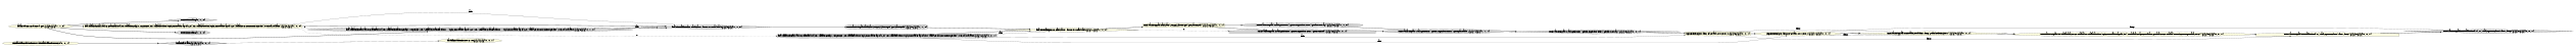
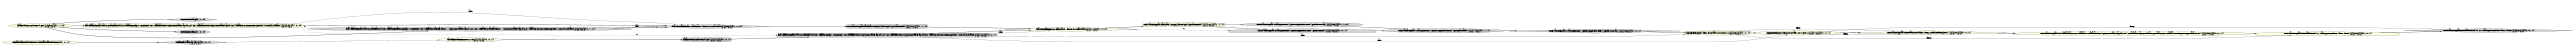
  digraph {
    rankdir=LR
    node [fillcolor=lightgrey shape=ellipse style=filled]
    edge [arrowhead=dot style=bold]
    n1 [label="Assert.assertEquals(0,task.getRunner().getRowIngestionMeters().getUnparseable())@@@14@@@['1', '1', '1']"]
    n2 [label="Assert.assertEquals(0,task.getRunner().getRowIngestionMeters().getThrownAway())@@@15@@@['0', '0', '1']" shape=diamond]
    n3 [fillcolor=lightyellow label="SegmentDescriptor desc1 = SD(task,\"2010/P1D\",0)@@@16@@@['0', '0', '1']" shape=cylinder]
    n4 [label="testRunOnNothing['0', '1', '0']" shape=diamond]
    n5 [fillcolor=lightyellow label="kafkaProducer.send(record).get()@@@5@@@['1', '1', '0']"]
    n6 [label="testRunOnNothing['1', '0', '0']"]
    n7 [label="final KafkaIndexTask task = createTask(null,new KafkaIndexTaskIOConfig(0,\"sequence0\",new SeekableStreamPartitions<>(topic,ImmutableMap.of(0,2L)),new SeekableStreamPartitions<>(topic,ImmutableMap.of(0,2L)),kafkaServer.consumerProperties(),true,null,null,false))@@@8@@@['0', '1', '0']"]
    n8 [fillcolor=lightyellow label="final KafkaIndexTask task = createTask(null,new KafkaIOConfig(0,\"sequence0\",new KafkaPartitions(topic,ImmutableMap.of(0,2L)),new KafkaPartitions(topic,ImmutableMap.of(0,2L)),kafkaServer.consumerProperties(),true,null,null,false))@@@8@@@['1', '0', '0']" shape=cylinder]
+   n9 [label="kafkaProducer.send(record).get()@@@7@@@['0', '0', '1']" shape=cylinder]
    n10 [label="final KafkaIndexTask task = createTask(null,new KafkaIOConfig(0,\"sequence0\",new KafkaPartitions(topic,ImmutableMap.of(0,2L)),new KafkaPartitions(topic,ImmutableMap.of(0,5L)),kafkaServer.consumerProperties(),true,null,null,false))@@@10@@@['0', '0', '1']" shape=cylinder]
    n11 [fillcolor=lightyellow label="final ListenableFuture<TaskStatus> future = runTask(task)@@@11@@@['1', '1', '1']" shape=diamond]
    n12 [fillcolor=lightyellow label="SegmentDescriptor desc2 = SD(task,\"2011/P1D\",0)@@@17@@@['0', '0', '1']"]
    n13 [label="Assert.assertEquals(TaskState.SUCCESS,future.get().getStatusCode())@@@10@@@['1', '1', '0']" shape=cylinder]
    n14 [fillcolor=lightyellow label="Assert.assertEquals(TaskState.SUCCESS,future.get().getStatusCode())@@@12@@@['1', '1', '1']" shape=cylinder]
    n15 [label="Assert.assertEquals(3,task.getRunner().getRowIngestionMeters().getProcessed())@@@13@@@['0', '0', '1']" shape=house]
    n16 [label="doHandoff = false@@@3@@@['0', '0', '1']" shape=diamond]
    n17 [fillcolor=lightyellow label="handoffConditionTimeout = 100@@@4@@@['0', '0', '1']"]
    n18 [fillcolor=lightyellow label="Assert.assertEquals(ImmutableSet.of(desc1,desc2),publishedDescriptors())@@@18@@@['0', '0', '1']" shape=diamond]
    n19 [fillcolor=lightyellow label="Assert.assertEquals(new KafkaDataSourceMetadata(new KafkaPartitions(topic,ImmutableMap.of(0,5L))),metadataStorageCoordinator.getDataSourceMetadata(DATA_SCHEMA.getDataSource()))@@@19@@@['0', '0', '1']"]
    n20 [fillcolor=lightyellow label="Assert.assertEquals(ImmutableList.of(\"c\"),readSegmentColumn(\"dim1\",desc1))@@@20@@@['0', '0', '1']" shape=house]
    n21 [label="Assert.assertEquals(ImmutableList.of(\"d\",\"e\"),readSegmentColumn(\"dim1\",desc2))@@@21@@@['0', '0', '1']" shape=diamond]
    n22 [label="Assert.assertEquals(0,task.getRunner().getRowIngestionMeters().getThrownAway())@@@13@@@['1', '1', '0']"]
    n23 [label="final ListenableFuture<TaskStatus> future = runTask(task)@@@9@@@['1', '1', '0']" shape=diamond]
    n24 [fillcolor=lightyellow label="testHandoffConditionTimeoutWhenHandoffDoesNotOccur['0', '0', '1']"]
    n1 -> n2
    n2 -> n3 [arrowhead=tee]
    n3 -> n12 [arrowhead=tee]
    n3 -> n18 [arrowhead=vee label=desc1 style=solid]
    n3 -> n20 [label=desc1 style=solid]
-   n5 -> n4 [arrowhead=tee]
+   n4 -> n5 [arrowhead=tee]
    n5 -> n6
    n5 -> n7 [arrowhead=tee]
    n5 -> n8 [arrowhead=tee]
    n7 -> n23 [label=task style=solid]
    n7 -> n23
    n8 -> n7 [arrowhead=vee label=0 style=dashed]
    n8 -> n10 [arrowhead=vee label=0 style=dashed]
    n8 -> n23 [label=task style=solid]
    n8 -> n23 [arrowhead=vee]
+   n9 -> n10 [arrowhead=tee]
    n10 -> n3 [arrowhead=tee label=task style=solid]
    n10 -> n11 [arrowhead=tee]
    n10 -> n11 [arrowhead=vee label=task style=solid]
    n10 -> n12 [arrowhead=vee label=task style=solid]
    n11 -> n14
    n11 -> n15 [arrowhead=vee label=0 style=dashed]
    n12 -> n18 [arrowhead=vee]
    n12 -> n18 [label=desc2 style=solid]
    n12 -> n21 [arrowhead=vee label=desc2 style=solid]
    n13 -> n11
    n14 -> n15
    n14 -> n22 [arrowhead=tee]
    n15 -> n1
    n16 -> n17 [arrowhead=vee style=solid]
+   n17 -> n9 [arrowhead=vee]
    n18 -> n19 [arrowhead=vee]
    n19 -> n20
    n20 -> n21 [arrowhead=tee]
    n22 -> n1
    n23 -> n13
    n24 -> n16 [arrowhead=vee]
  }
